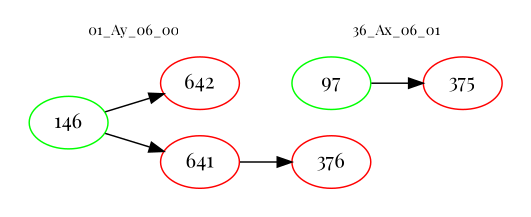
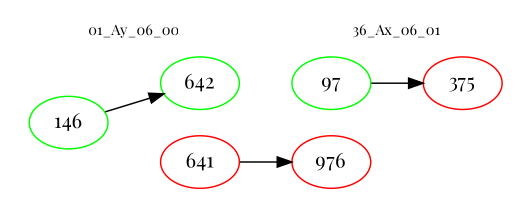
  digraph {
    fontname="Playfair Display"
    rankdir=LR
    node [color=red fontname="Playfair Display"]
    edge [color=black fontname="Playfair Display"]
    n1 [color=green label=97]
    n2 [label=375]
-   n3 [label=376]
+   n3 [label=976]
    n4 [color=green label=146]
    n5 [label=641]
-   n6 [label=642]
+   n6 [color=green label=642]
    subgraph cluster_1 {
      color=white
      fontsize=10
      label="36_Ax_06_01"
      n1
      n2
      n3
    }
    subgraph cluster_2 {
      color=white
      fontsize=10
      label="01_Ay_06_00"
      n4
      n5
      n6
    }
    n1 -> n2
-   n4 -> n5
    n4 -> n6
    n5 -> n3
  }
